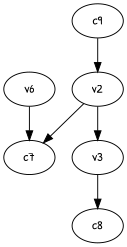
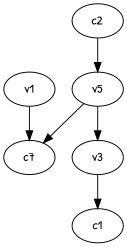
  strict digraph {
    fontname="Patrick Hand"
    node [fontname="Patrick Hand"]
    edge [fontname="Patrick Hand" weight=1]
-   c2 [label=c9]
-   v2
+   c2
+   v2 [label=v5]
    n3 [label=c7]
-   v1 [label=v6]
+   v1
    v3
-   c1 [label=c8]
+   c1
    c2 -> v2
    v2 -> n3
    v2 -> v3
    v1 -> n3
    v3 -> c1
  }
